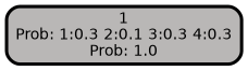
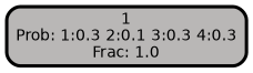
  graph {
    ranksep="0 equally"
    splines=straight
    rankdir=LR
-   n1 [color=black fillcolor="#b9b7b6" fontcolor=black fontname=helvetica label="1\nProb: 1:0.3 2:0.1 3:0.3 4:0.3\nProb: 1.0" penwidth=3 shape=box style="filled, rounded"]
+   n1 [color=black fillcolor="#b9b7b6" fontcolor=black fontname=helvetica label="1\nProb: 1:0.3 2:0.1 3:0.3 4:0.3\nFrac: 1.0" penwidth=3 shape=box style="filled, rounded"]
    subgraph sub_1 {
      rank=same
    }
  }
